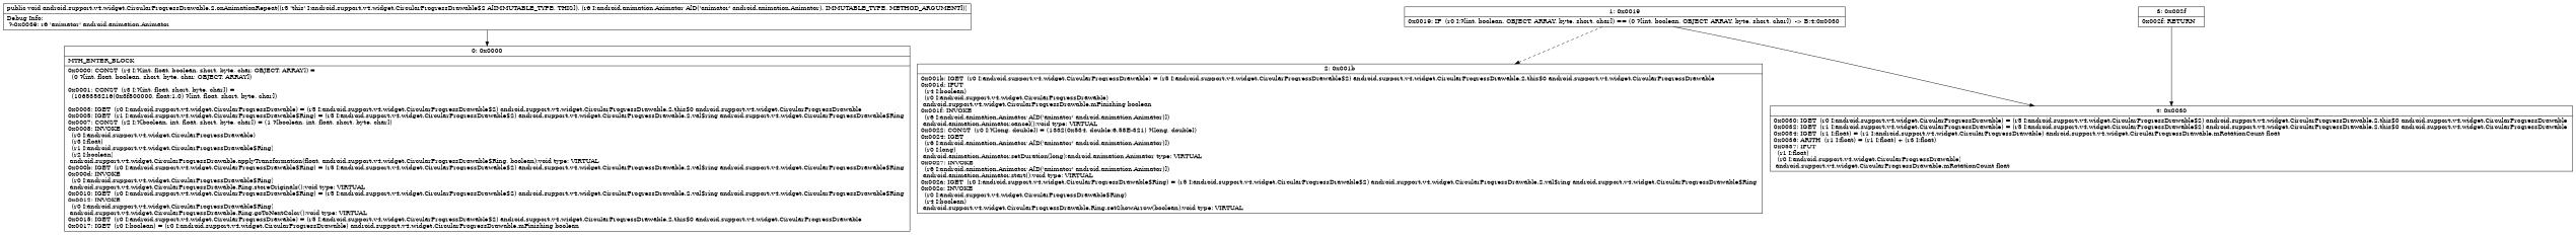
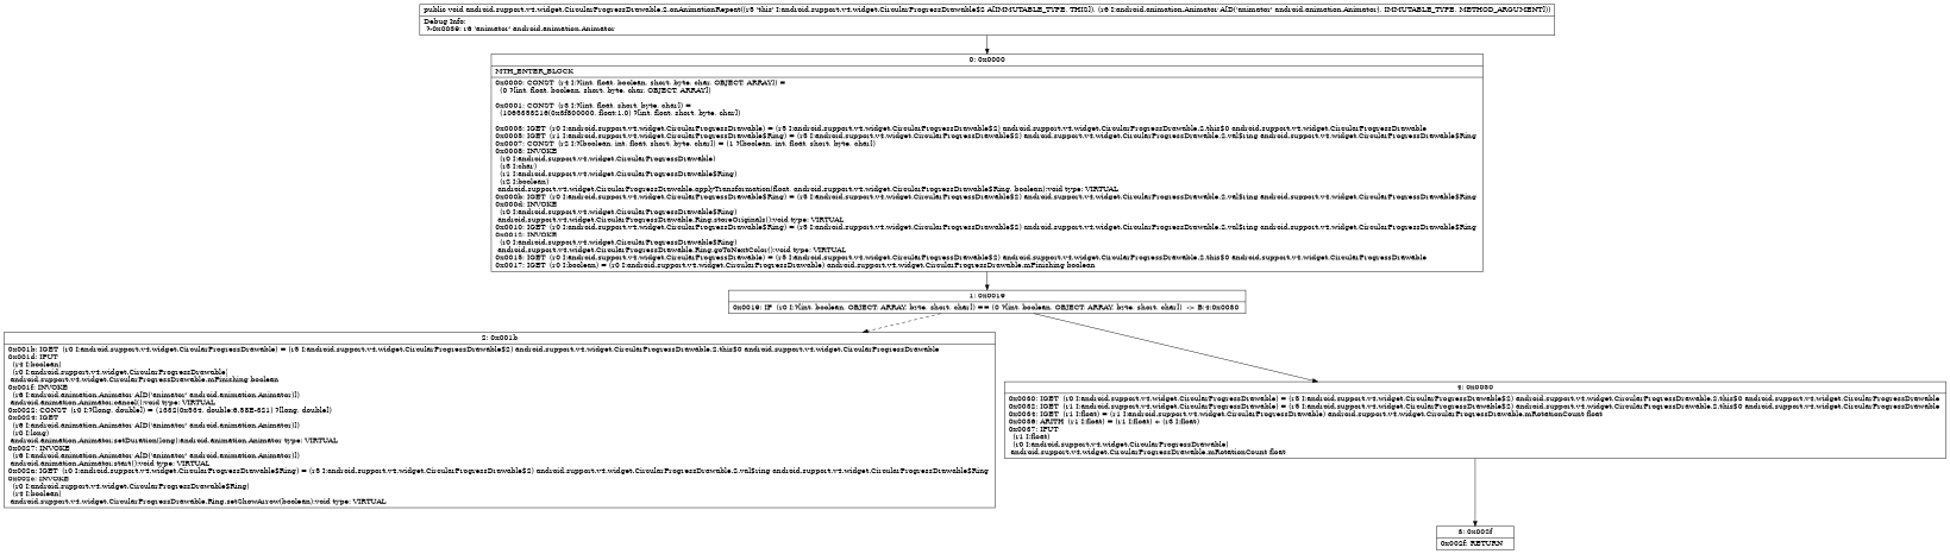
  digraph {
    node [shape=record]
-   n1 [label="{0\:\ 0x0000|MTH_ENTER_BLOCK\l|0x0000: CONST  (r4 I:?[int, float, boolean, short, byte, char, OBJECT, ARRAY]) = \l  (0 ?[int, float, boolean, short, byte, char, OBJECT, ARRAY])\l \l0x0001: CONST  (r3 I:?[int, float, short, byte, char]) = \l  (1065353216(0x3f800000, float:1.0) ?[int, float, short, byte, char])\l \l0x0003: IGET  (r0 I:android.support.v4.widget.CircularProgressDrawable) = (r5 I:android.support.v4.widget.CircularProgressDrawable$2) android.support.v4.widget.CircularProgressDrawable.2.this$0 android.support.v4.widget.CircularProgressDrawable \l0x0005: IGET  (r1 I:android.support.v4.widget.CircularProgressDrawable$Ring) = (r5 I:android.support.v4.widget.CircularProgressDrawable$2) android.support.v4.widget.CircularProgressDrawable.2.val$ring android.support.v4.widget.CircularProgressDrawable$Ring \l0x0007: CONST  (r2 I:?[boolean, int, float, short, byte, char]) = (1 ?[boolean, int, float, short, byte, char]) \l0x0008: INVOKE  \l  (r0 I:android.support.v4.widget.CircularProgressDrawable)\l  (r3 I:float)\l  (r1 I:android.support.v4.widget.CircularProgressDrawable$Ring)\l  (r2 I:boolean)\l android.support.v4.widget.CircularProgressDrawable.applyTransformation(float, android.support.v4.widget.CircularProgressDrawable$Ring, boolean):void type: VIRTUAL \l0x000b: IGET  (r0 I:android.support.v4.widget.CircularProgressDrawable$Ring) = (r5 I:android.support.v4.widget.CircularProgressDrawable$2) android.support.v4.widget.CircularProgressDrawable.2.val$ring android.support.v4.widget.CircularProgressDrawable$Ring \l0x000d: INVOKE  \l  (r0 I:android.support.v4.widget.CircularProgressDrawable$Ring)\l android.support.v4.widget.CircularProgressDrawable.Ring.storeOriginals():void type: VIRTUAL \l0x0010: IGET  (r0 I:android.support.v4.widget.CircularProgressDrawable$Ring) = (r5 I:android.support.v4.widget.CircularProgressDrawable$2) android.support.v4.widget.CircularProgressDrawable.2.val$ring android.support.v4.widget.CircularProgressDrawable$Ring \l0x0012: INVOKE  \l  (r0 I:android.support.v4.widget.CircularProgressDrawable$Ring)\l android.support.v4.widget.CircularProgressDrawable.Ring.goToNextColor():void type: VIRTUAL \l0x0015: IGET  (r0 I:android.support.v4.widget.CircularProgressDrawable) = (r5 I:android.support.v4.widget.CircularProgressDrawable$2) android.support.v4.widget.CircularProgressDrawable.2.this$0 android.support.v4.widget.CircularProgressDrawable \l0x0017: IGET  (r0 I:boolean) = (r0 I:android.support.v4.widget.CircularProgressDrawable) android.support.v4.widget.CircularProgressDrawable.mFinishing boolean \l}"]
+   n1 [label="{0\:\ 0x0000|MTH_ENTER_BLOCK\l|0x0000: CONST  (r4 I:?[int, float, boolean, short, byte, char, OBJECT, ARRAY]) = \l  (0 ?[int, float, boolean, short, byte, char, OBJECT, ARRAY])\l \l0x0001: CONST  (r3 I:?[int, float, short, byte, char]) = \l  (1065353216(0x3f800000, float:1.0) ?[int, float, short, byte, char])\l \l0x0003: IGET  (r0 I:android.support.v4.widget.CircularProgressDrawable) = (r5 I:android.support.v4.widget.CircularProgressDrawable$2) android.support.v4.widget.CircularProgressDrawable.2.this$0 android.support.v4.widget.CircularProgressDrawable \l0x0005: IGET  (r1 I:android.support.v4.widget.CircularProgressDrawable$Ring) = (r5 I:android.support.v4.widget.CircularProgressDrawable$2) android.support.v4.widget.CircularProgressDrawable.2.val$ring android.support.v4.widget.CircularProgressDrawable$Ring \l0x0007: CONST  (r2 I:?[boolean, int, float, short, byte, char]) = (1 ?[boolean, int, float, short, byte, char]) \l0x0008: INVOKE  \l  (r0 I:android.support.v4.widget.CircularProgressDrawable)\l  (r3 I:char)\l  (r1 I:android.support.v4.widget.CircularProgressDrawable$Ring)\l  (r2 I:boolean)\l android.support.v4.widget.CircularProgressDrawable.applyTransformation(float, android.support.v4.widget.CircularProgressDrawable$Ring, boolean):void type: VIRTUAL \l0x000b: IGET  (r0 I:android.support.v4.widget.CircularProgressDrawable$Ring) = (r5 I:android.support.v4.widget.CircularProgressDrawable$2) android.support.v4.widget.CircularProgressDrawable.2.val$ring android.support.v4.widget.CircularProgressDrawable$Ring \l0x000d: INVOKE  \l  (r0 I:android.support.v4.widget.CircularProgressDrawable$Ring)\l android.support.v4.widget.CircularProgressDrawable.Ring.storeOriginals():void type: VIRTUAL \l0x0010: IGET  (r0 I:android.support.v4.widget.CircularProgressDrawable$Ring) = (r5 I:android.support.v4.widget.CircularProgressDrawable$2) android.support.v4.widget.CircularProgressDrawable.2.val$ring android.support.v4.widget.CircularProgressDrawable$Ring \l0x0012: INVOKE  \l  (r0 I:android.support.v4.widget.CircularProgressDrawable$Ring)\l android.support.v4.widget.CircularProgressDrawable.Ring.goToNextColor():void type: VIRTUAL \l0x0015: IGET  (r0 I:android.support.v4.widget.CircularProgressDrawable) = (r5 I:android.support.v4.widget.CircularProgressDrawable$2) android.support.v4.widget.CircularProgressDrawable.2.this$0 android.support.v4.widget.CircularProgressDrawable \l0x0017: IGET  (r0 I:boolean) = (r0 I:android.support.v4.widget.CircularProgressDrawable) android.support.v4.widget.CircularProgressDrawable.mFinishing boolean \l}"]
    n2 [label="{1\:\ 0x0019|0x0019: IF  (r0 I:?[int, boolean, OBJECT, ARRAY, byte, short, char]) == (0 ?[int, boolean, OBJECT, ARRAY, byte, short, char])  \-\> B:4:0x0030 \l}"]
    n3 [label="{2\:\ 0x001b|0x001b: IGET  (r0 I:android.support.v4.widget.CircularProgressDrawable) = (r5 I:android.support.v4.widget.CircularProgressDrawable$2) android.support.v4.widget.CircularProgressDrawable.2.this$0 android.support.v4.widget.CircularProgressDrawable \l0x001d: IPUT  \l  (r4 I:boolean)\l  (r0 I:android.support.v4.widget.CircularProgressDrawable)\l android.support.v4.widget.CircularProgressDrawable.mFinishing boolean \l0x001f: INVOKE  \l  (r6 I:android.animation.Animator A[D('animator' android.animation.Animator)])\l android.animation.Animator.cancel():void type: VIRTUAL \l0x0022: CONST  (r0 I:?[long, double]) = (1332(0x534, double:6.58E\-321) ?[long, double]) \l0x0024: IGET  \l  (r6 I:android.animation.Animator A[D('animator' android.animation.Animator)])\l  (r0 I:long)\l android.animation.Animator.setDuration(long):android.animation.Animator type: VIRTUAL \l0x0027: INVOKE  \l  (r6 I:android.animation.Animator A[D('animator' android.animation.Animator)])\l android.animation.Animator.start():void type: VIRTUAL \l0x002a: IGET  (r0 I:android.support.v4.widget.CircularProgressDrawable$Ring) = (r5 I:android.support.v4.widget.CircularProgressDrawable$2) android.support.v4.widget.CircularProgressDrawable.2.val$ring android.support.v4.widget.CircularProgressDrawable$Ring \l0x002c: INVOKE  \l  (r0 I:android.support.v4.widget.CircularProgressDrawable$Ring)\l  (r4 I:boolean)\l android.support.v4.widget.CircularProgressDrawable.Ring.setShowArrow(boolean):void type: VIRTUAL \l}"]
-   n4 [label="{4\:\ 0x0030|0x0030: IGET  (r0 I:android.support.v4.widget.CircularProgressDrawable) = (r5 I:android.support.v4.widget.CircularProgressDrawable$2) android.support.v4.widget.CircularProgressDrawable.2.this$0 android.support.v4.widget.CircularProgressDrawable \l0x0032: IGET  (r1 I:android.support.v4.widget.CircularProgressDrawable) = (r5 I:android.support.v4.widget.CircularProgressDrawable$2) android.support.v4.widget.CircularProgressDrawable.2.this$0 android.support.v4.widget.CircularProgressDrawable \l0x0034: IGET  (r1 I:float) = (r1 I:android.support.v4.widget.CircularProgressDrawable) android.support.v4.widget.CircularProgressDrawable.mRotationCount float \l0x0036: ARITH  (r1 I:float) = (r1 I:float) + (r3 I:float) \l0x0537: IPUT  \l  (r1 I:float)\l  (r0 I:android.support.v4.widget.CircularProgressDrawable)\l android.support.v4.widget.CircularProgressDrawable.mRotationCount float \l}"]
+   n4 [label="{4\:\ 0x0030|0x0030: IGET  (r0 I:android.support.v4.widget.CircularProgressDrawable) = (r5 I:android.support.v4.widget.CircularProgressDrawable$2) android.support.v4.widget.CircularProgressDrawable.2.this$0 android.support.v4.widget.CircularProgressDrawable \l0x0032: IGET  (r1 I:android.support.v4.widget.CircularProgressDrawable) = (r5 I:android.support.v4.widget.CircularProgressDrawable$2) android.support.v4.widget.CircularProgressDrawable.2.this$0 android.support.v4.widget.CircularProgressDrawable \l0x0034: IGET  (r1 I:float) = (r1 I:android.support.v4.widget.CircularProgressDrawable) android.support.v4.widget.CircularProgressDrawable.mRotationCount float \l0x0036: ARITH  (r1 I:float) = (r1 I:float) + (r3 I:float) \l0x0037: IPUT  \l  (r1 I:float)\l  (r0 I:android.support.v4.widget.CircularProgressDrawable)\l android.support.v4.widget.CircularProgressDrawable.mRotationCount float \l}"]
    n5 [label="{3\:\ 0x002f|0x002f: RETURN   \l}"]
    n6 [label="{public void android.support.v4.widget.CircularProgressDrawable.2.onAnimationRepeat((r5 'this' I:android.support.v4.widget.CircularProgressDrawable$2 A[IMMUTABLE_TYPE, THIS]), (r6 I:android.animation.Animator A[D('animator' android.animation.Animator), IMMUTABLE_TYPE, METHOD_ARGUMENT]))  | Debug Info:\l  ?\-0x0039: r6 'animator' android.animation.Animator\l}"]
+   n1 -> n2
    n2 -> n3 [style=dashed]
    n2 -> n4
-   n5 -> n4
+   n4 -> n5
    n6 -> n1
  }
